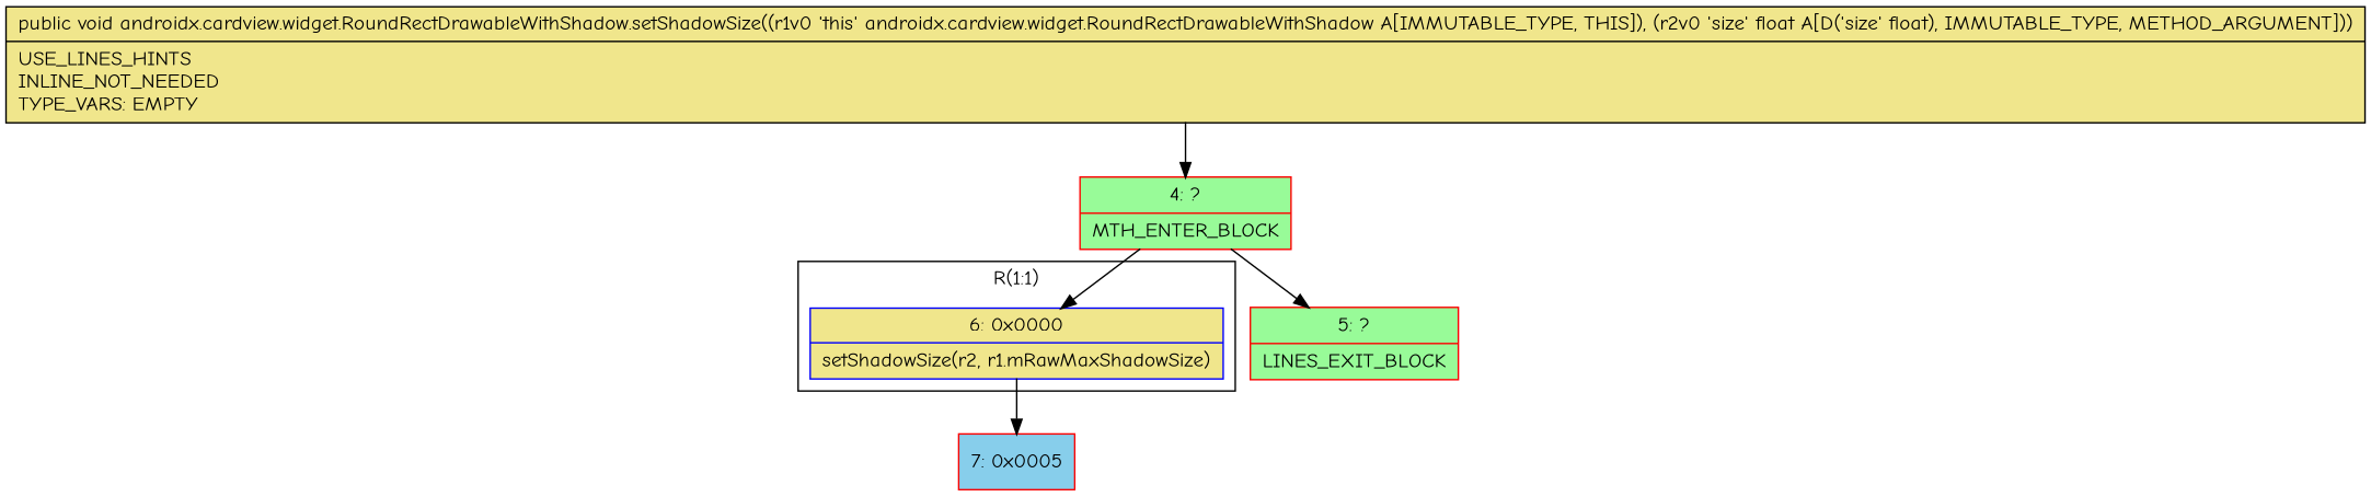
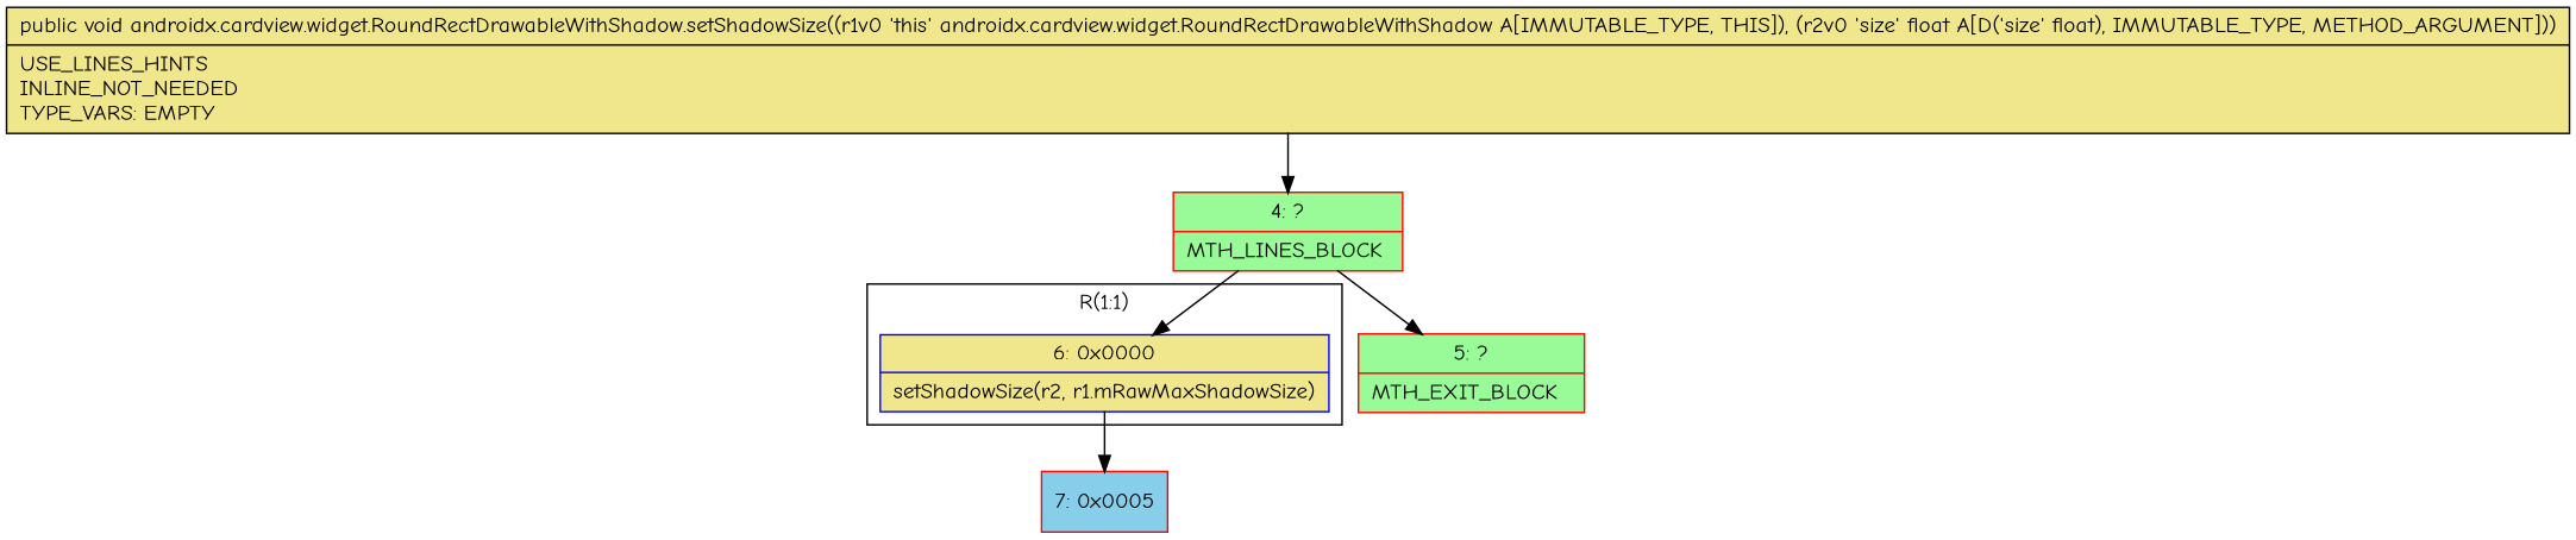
  digraph {
    fontname="Comic Neue"
    node [color=red fillcolor=khaki fontname="Comic Neue" shape=record style=filled]
    edge [fontname="Comic Neue"]
    n1 [color=blue label="{6\:\ 0x0000|setShadowSize(r2, r1.mRawMaxShadowSize)\l}"]
    n2 [fillcolor=skyblue label="{7\:\ 0x0005}"]
-   n3 [fillcolor=palegreen label="{4\:\ ?|MTH_ENTER_BLOCK\l}"]
-   n4 [fillcolor=palegreen label="{5\:\ ?|LINES_EXIT_BLOCK\l}"]
+   n3 [fillcolor=palegreen label="{4\:\ ?|MTH_LINES_BLOCK\l}"]
+   n4 [fillcolor=palegreen label="{5\:\ ?|MTH_EXIT_BLOCK\l}"]
    n5 [label="{public void androidx.cardview.widget.RoundRectDrawableWithShadow.setShadowSize((r1v0 'this' androidx.cardview.widget.RoundRectDrawableWithShadow A[IMMUTABLE_TYPE, THIS]), (r2v0 'size' float A[D('size' float), IMMUTABLE_TYPE, METHOD_ARGUMENT]))  | USE_LINES_HINTS\lINLINE_NOT_NEEDED\lTYPE_VARS: EMPTY\l}" color=""]
    subgraph cluster_1 {
      label="R(1:1)"
      n1
    }
    n1 -> n2
    n3 -> n1
    n3 -> n4
    n5 -> n3
  }
